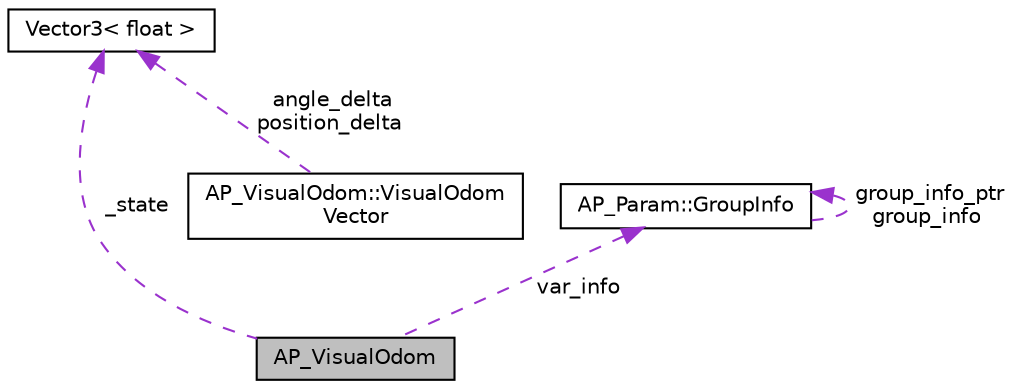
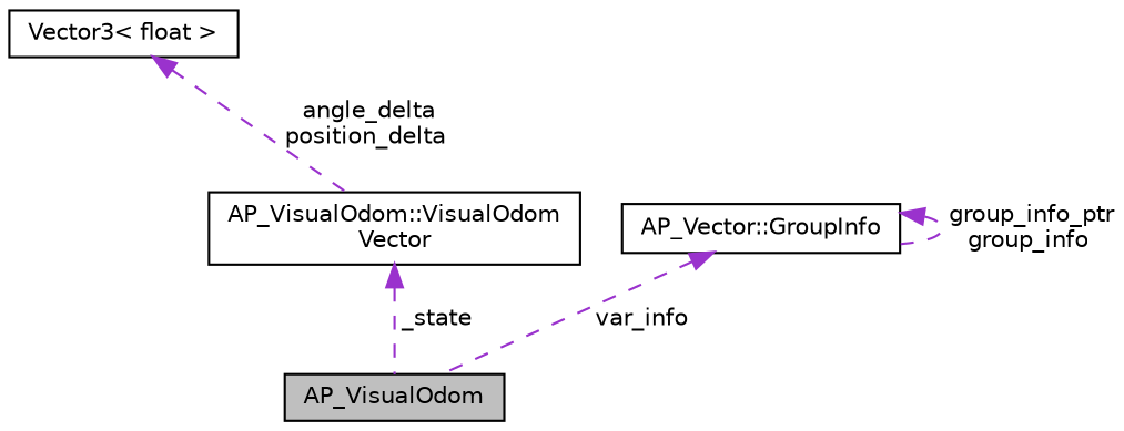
  digraph {
    node [color=black fillcolor=white fontname=Helvetica fontsize=10 shape=record style=filled]
    edge [color=darkorchid3 dir=back fontname=Helvetica fontsize=10 labelfontname=Helvetica labelfontsize=10 style=dashed]
    n1 [fillcolor=grey75 fontcolor=black height=0.2 label=AP_VisualOdom width=0.4]
    n2 [height=0.2 label="AP_VisualOdom::VisualOdom\lVector" width=0.4]
    n3 [height=0.2 label="Vector3\< float \>" width=0.4]
-   n4 [height=0.2 label="AP_Param::GroupInfo" width=0.4]
-   n3 -> n1 [label=" _state"]
+   n4 [height=0.2 label="AP_Vector::GroupInfo" width=0.4]
+   n2 -> n1 [label=" _state"]
    n3 -> n2 [label=" angle_delta\nposition_delta"]
    n4 -> n1 [label=" var_info"]
    n4 -> n4 [label=" group_info_ptr\ngroup_info"]
  }
